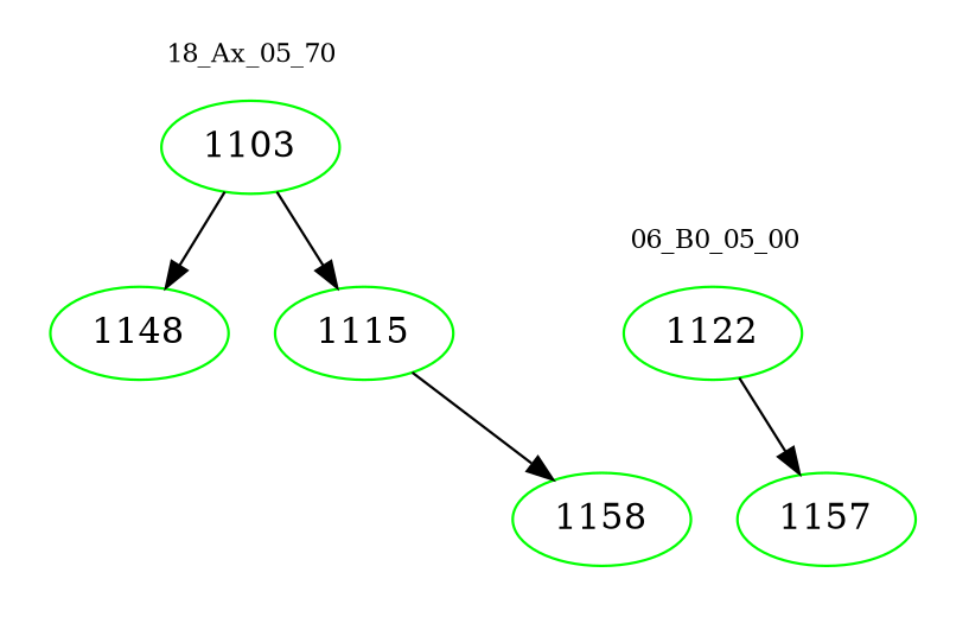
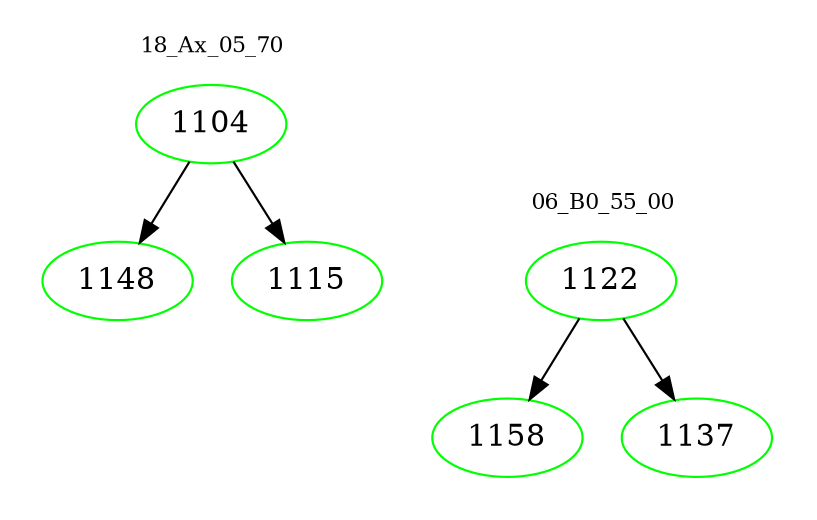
  digraph {
    node [color=green]
    edge [color=black]
-   n1 [label=1103]
+   n1 [label=1104]
    n2 [label=1148]
    n3 [label=1115]
    n4 [label=1122]
    n5 [label=1158]
-   n6 [label=1157]
+   n6 [label=1137]
    subgraph cluster_1 {
      color=white
      fontsize=10
      label="18_Ax_05_70"
      n1
      n2
      n3
    }
    subgraph cluster_2 {
      color=white
      fontsize=10
-     label="06_B0_05_00"
+     label="06_B0_55_00"
      n4
      n5
      n6
    }
    n1 -> n2
    n1 -> n3
-   n3 -> n5
+   n4 -> n5
    n4 -> n6
  }
